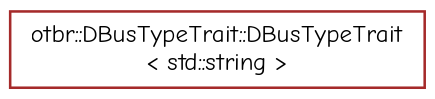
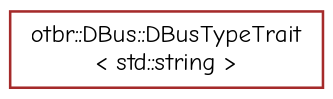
  digraph {
    rankdir=TB
    fontname="Comic Neue"
-   n1 [color=brown fillcolor=white fontname="Comic Neue" fontsize=10 height=0.2 label="otbr::DBusTypeTrait::DBusTypeTrait\l\< std::string \>" shape=record style=filled width=0.4]
+   n1 [color=brown fillcolor=white fontname="Comic Neue" fontsize=10 height=0.2 label="otbr::DBus::DBusTypeTrait\l\< std::string \>" shape=record style=filled width=0.4]
  }
